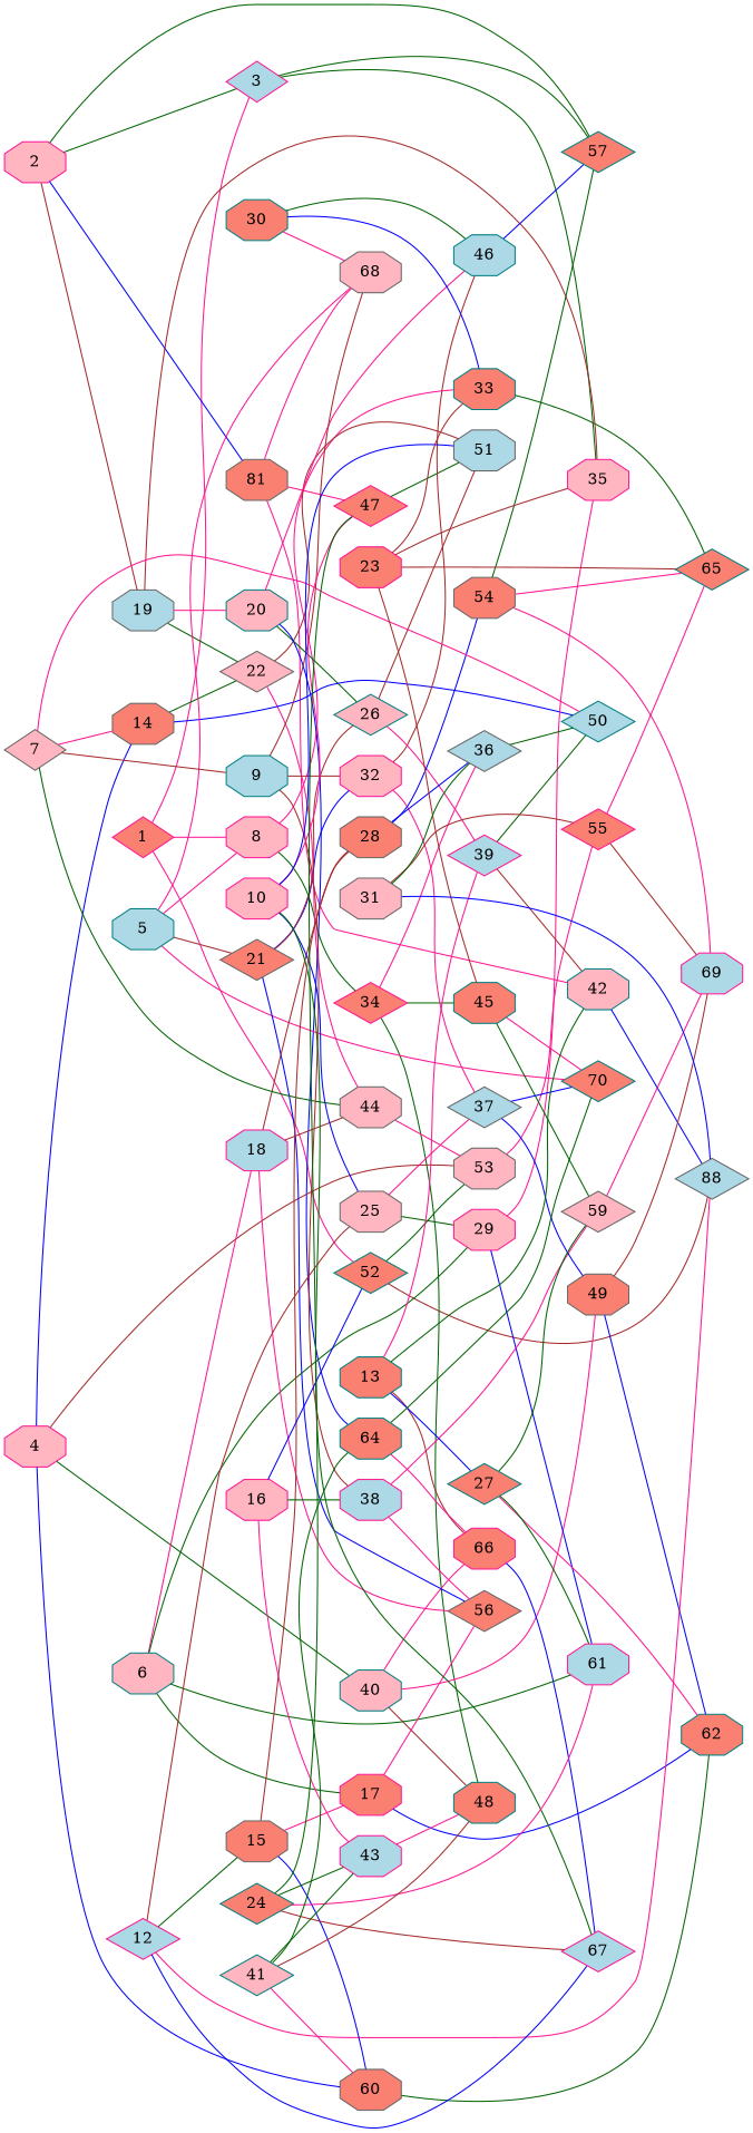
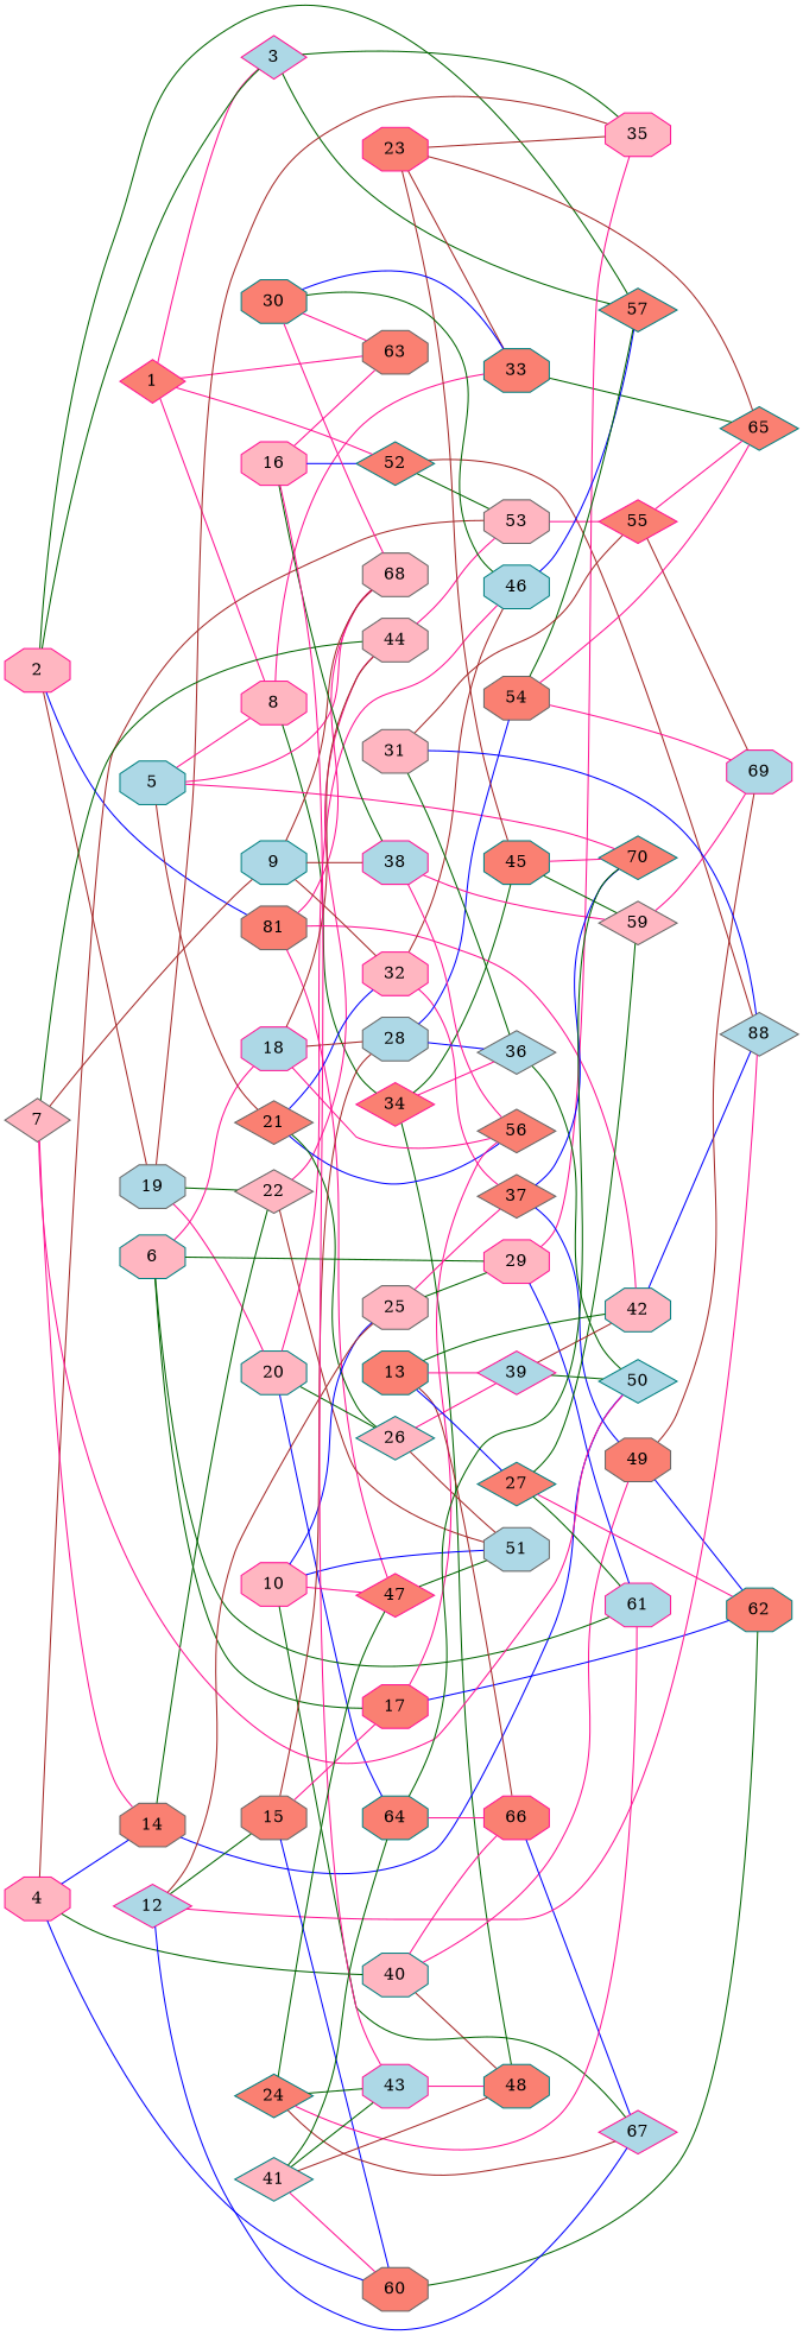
  graph {
    rankdir=LR
    node [color=deeppink fillcolor=salmon shape=octagon style=filled]
    edge [color=deeppink]
    1 [shape=diamond]
    3 [fillcolor=lightblue shape=diamond]
    8 [fillcolor=lightpink]
    52 [color=teal shape=diamond]
+   63 [color=gray40]
    57 [color=teal shape=diamond]
    35 [fillcolor=lightpink]
    33 [color=teal]
    34 [shape=diamond]
    53 [color=gray40 fillcolor=lightpink]
    n11 [color=gray40 fillcolor=lightblue label=88 shape=diamond]
    2 [fillcolor=lightpink]
    n13 [color=gray40 label=81]
    19 [color=gray40 fillcolor=lightblue]
    68 [color=gray40 fillcolor=lightpink]
    47 [shape=diamond]
    42 [color=teal fillcolor=lightpink]
    22 [color=gray40 fillcolor=lightpink shape=diamond]
    20 [color=teal fillcolor=lightpink]
    4 [fillcolor=lightpink]
    14 [color=gray40]
    40 [color=teal fillcolor=lightpink]
    60 [color=gray40]
    50 [color=teal fillcolor=lightblue shape=diamond]
    66
    48 [color=teal]
    49 [color=gray40]
    55 [shape=diamond]
    62 [color=teal]
    5 [color=teal fillcolor=lightblue]
    21 [color=gray40 shape=diamond]
    70 [color=teal shape=diamond]
    32 [fillcolor=lightpink]
    56 [color=gray40 shape=diamond]
    26 [color=teal fillcolor=lightpink shape=diamond]
    6 [color=teal fillcolor=lightpink]
    17
    18 [fillcolor=lightblue]
    29 [fillcolor=lightpink]
    61 [fillcolor=lightblue]
    44 [color=gray40 fillcolor=lightpink]
-   28 [color=gray40]
+   28 [color=gray40 fillcolor=lightblue]
    7 [color=gray40 fillcolor=lightpink shape=diamond]
    9 [color=teal fillcolor=lightblue]
    38 [fillcolor=lightblue]
    65 [color=teal shape=diamond]
    45 [color=teal]
    36 [color=gray40 fillcolor=lightblue shape=diamond]
    46 [color=teal fillcolor=lightblue]
-   37 [color=gray40 fillcolor=lightblue shape=diamond]
+   37 [color=gray40 shape=diamond]
    59 [color=gray40 fillcolor=lightpink shape=diamond]
    10 [fillcolor=lightpink]
    25 [color=gray40 fillcolor=lightpink]
    51 [color=gray40 fillcolor=lightblue]
    67 [fillcolor=lightblue shape=diamond]
    12 [fillcolor=lightblue shape=diamond]
    15 [color=gray40]
    13 [color=teal]
    27 [color=teal shape=diamond]
    39 [fillcolor=lightblue shape=diamond]
    54 [color=gray40]
    16 [fillcolor=lightpink]
    43 [fillcolor=lightblue]
    64 [color=teal]
    23
    24 [color=teal shape=diamond]
    69 [fillcolor=lightblue]
    30 [color=teal]
    31 [color=gray40 fillcolor=lightpink]
    41 [color=teal fillcolor=lightpink shape=diamond]
    1 -- 3
    1 -- 8
    1 -- 52
+   1 -- 63
    3 -- 57 [color=darkgreen]
    3 -- 35 [color=darkgreen]
    8 -- 33
    8 -- 34 [color=darkgreen]
    52 -- 53 [color=darkgreen]
    52 -- n11 [color=brown]
    33 -- 65 [color=darkgreen]
    34 -- 48 [color=darkgreen]
    34 -- 45 [color=darkgreen]
    34 -- 36
    53 -- 55
    2 -- 3 [color=darkgreen]
    2 -- 57 [color=darkgreen]
    2 -- n13 [color=blue]
    2 -- 19 [color=brown]
    n13 -- 68
    n13 -- 47
    n13 -- 42
    19 -- 35 [color=brown]
    19 -- 22 [color=darkgreen]
    19 -- 20
    47 -- 51 [color=darkgreen]
    42 -- n11 [color=blue]
    22 -- 44
    22 -- 51 [color=brown]
    20 -- 26 [color=darkgreen]
    20 -- 46
    20 -- 64 [color=blue]
    4 -- 53 [color=brown]
    4 -- 14 [color=blue]
    4 -- 40 [color=darkgreen]
    4 -- 60 [color=blue]
    14 -- 22 [color=darkgreen]
    14 -- 50 [color=blue]
    40 -- 66
    40 -- 48 [color=brown]
    40 -- 49
    60 -- 62 [color=darkgreen]
    66 -- 67 [color=blue]
    49 -- 62 [color=blue]
    49 -- 69 [color=brown]
    55 -- 65
    55 -- 69 [color=brown]
    5 -- 8
    5 -- 68
    5 -- 21 [color=brown]
    5 -- 70
    21 -- 32 [color=blue]
    21 -- 56 [color=blue]
-   21 -- 26 [color=brown]
+   21 -- 26 [color=darkgreen]
    32 -- 46 [color=brown]
    32 -- 37
    26 -- 51 [color=brown]
    26 -- 39
    6 -- 17 [color=darkgreen]
    6 -- 18
    6 -- 29 [color=darkgreen]
    6 -- 61 [color=darkgreen]
    17 -- 62 [color=blue]
    17 -- 56
    18 -- 56
    18 -- 44 [color=brown]
    18 -- 28 [color=brown]
    29 -- 35
    29 -- 61 [color=blue]
    44 -- 53
    28 -- 36 [color=blue]
    28 -- 54 [color=blue]
    7 -- 14
    7 -- 50
    7 -- 44 [color=darkgreen]
    7 -- 9 [color=brown]
    9 -- 68 [color=brown]
    9 -- 32 [color=brown]
    9 -- 38 [color=brown]
    38 -- 56
    38 -- 59
    45 -- 70
    45 -- 59 [color=darkgreen]
    36 -- 50 [color=darkgreen]
    46 -- 57 [color=blue]
    37 -- 49 [color=blue]
    37 -- 70 [color=blue]
    59 -- 69
    10 -- 47
    10 -- 25 [color=blue]
    10 -- 51 [color=blue]
    10 -- 67 [color=darkgreen]
    25 -- 29 [color=darkgreen]
    25 -- 37
    12 -- n11
    12 -- 25 [color=brown]
    12 -- 67 [color=blue]
    12 -- 15 [color=darkgreen]
    15 -- 60 [color=blue]
    15 -- 17
    15 -- 28 [color=brown]
    13 -- 42 [color=darkgreen]
    13 -- 66 [color=brown]
    13 -- 27 [color=blue]
    13 -- 39
    27 -- 62
    27 -- 61 [color=darkgreen]
    27 -- 59 [color=darkgreen]
    39 -- 42 [color=brown]
    39 -- 50 [color=darkgreen]
    54 -- 57 [color=darkgreen]
    54 -- 65
    54 -- 69
    16 -- 52 [color=blue]
+   16 -- 63
    16 -- 38 [color=darkgreen]
    16 -- 43
    43 -- 48
    64 -- 66
    64 -- 70 [color=darkgreen]
    23 -- 35 [color=brown]
    23 -- 33 [color=brown]
    23 -- 65 [color=brown]
    23 -- 45 [color=brown]
    24 -- 47 [color=darkgreen]
    24 -- 61
    24 -- 67 [color=brown]
    24 -- 43 [color=darkgreen]
+   30 -- 63
    30 -- 33 [color=blue]
    30 -- 68
    30 -- 46 [color=darkgreen]
    31 -- n11 [color=blue]
    31 -- 55 [color=brown]
    31 -- 36 [color=darkgreen]
    41 -- 60
    41 -- 48 [color=brown]
    41 -- 43 [color=darkgreen]
    41 -- 64 [color=darkgreen]
  }
